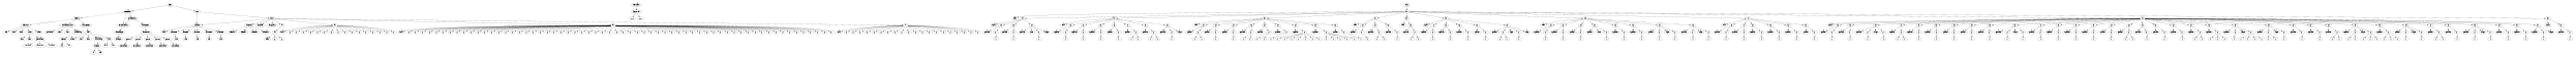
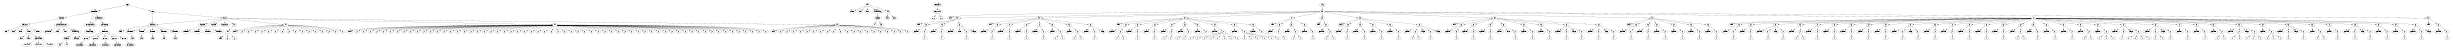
  digraph {
    n1 [label=TEI]
    n2 [label=teiHeader]
    n3 [label=text]
    n4 [label=fileDesc]
    n5 [label=profileDesc]
    n6 [label=revisionDesc]
    n7 [label=front]
    n8 [label=castList]
    n9 [label=titleStmt]
    n10 [label=publicationStmt]
-   n11 [label=sourceDesc]
    n12 [label=particDesc]
    n13 [label=listChange]
    n14 [label=title]
    n15 [label=title]
    n16 [label=title]
    n17 [label=author]
    n18 [label=editor]
    n19 [label=publisher]
    n20 [label=idno]
    n21 [label=idno]
    n22 [label=availability]
    n23 [label=bibl]
    n24 [label=idno]
    n25 [label=idno]
    n26 [label=persName]
    n27 [label=forename]
    n28 [label=nameLink]
    n29 [label=surname]
    n30 [label=licence]
    n31 [label=ab]
    n32 [label=ref]
    n33 [label=name]
    n34 [label=idno]
    n35 [label=idno]
    n36 [label=availability]
    n37 [label=bibl]
    n38 [label=licence]
    n39 [label=date]
    n40 [label=idno]
    n41 [label=ab]
    n42 [label=ref]
    n43 [label=listPerson]
    n44 [label=textClass]
    n45 [label=keywords]
    n46 [label=person]
    n47 [label=person]
    n48 [label=person]
    n49 [label=person]
    n50 [label=person]
    n51 [label=persName]
    n52 [label=persName]
    n53 [label=persName]
    n54 [label=persName]
    n55 [label=persName]
    n56 [label=term]
    n57 [label=term]
    n58 [label=change]
    n59 [label=docTitle]
    n60 [label=docDate]
    n61 [label=docAuthor]
    n62 [label=div]
    n63 [label=div]
    n64 [label=div]
    n65 [label=div]
    n66 [label=body]
    n67 [label=div]
    n68 [label=titlePart]
    n69 [label=titlePart]
    n70 [label=titlePart]
    n71 [label=titlePart]
    n72 [label=div]
    n73 [label=head]
    n74 [label=p]
    n75 [label=p]
    n76 [label=p]
    n77 [label=p]
    n78 [label=p]
    n79 [label=p]
    n80 [label=p]
    n81 [label=p]
    n82 [label=p]
    n83 [label=p]
    n84 [label=p]
    n85 [label=p]
    n86 [label=p]
    n87 [label=p]
    n88 [label=p]
    n89 [label=p]
    n90 [label=head]
    n91 [label=p]
    n92 [label=p]
    n93 [label=p]
    n94 [label=p]
    n95 [label=p]
    n96 [label=p]
    n97 [label=p]
    n98 [label=p]
    n99 [label=p]
    n100 [label=p]
    n101 [label=p]
    n102 [label=p]
    n103 [label=p]
    n104 [label=p]
    n105 [label=p]
    n106 [label=p]
    n107 [label=p]
    n108 [label=p]
    n109 [label=p]
    n110 [label=p]
    n111 [label=p]
    n112 [label=p]
    n113 [label=p]
    n114 [label=p]
    n115 [label=p]
    n116 [label=p]
    n117 [label=p]
    n118 [label=p]
    n119 [label=p]
    n120 [label=p]
    n121 [label=p]
    n122 [label=p]
    n123 [label=p]
    n124 [label=p]
    n125 [label=p]
    n126 [label=p]
    n127 [label=p]
    n128 [label=p]
    n129 [label=p]
    n130 [label=p]
    n131 [label=p]
    n132 [label=p]
    n133 [label=p]
    n134 [label=p]
    n135 [label=p]
    n136 [label=p]
    n137 [label=p]
    n138 [label=p]
    n139 [label=p]
    n140 [label=p]
    n141 [label=p]
    n142 [label=p]
    n143 [label=p]
    n144 [label=p]
    n145 [label=p]
    n146 [label=p]
    n147 [label=p]
    n148 [label=p]
    n149 [label=p]
    n150 [label=p]
    n151 [label=p]
    n152 [label=p]
    n153 [label=head]
    n154 [label=p]
    n155 [label=p]
    n156 [label=p]
    n157 [label=p]
    n158 [label=p]
    n159 [label=p]
    n160 [label=p]
    n161 [label=p]
    n162 [label=p]
    n163 [label=p]
    n164 [label=p]
    n165 [label=p]
    n166 [label=p]
    n167 [label=p]
    n168 [label=p]
    n169 [label=p]
    n170 [label=p]
    n171 [label=p]
    n172 [label=p]
    n173 [label=p]
    n174 [label=head]
    n175 [label=castItem]
    n176 [label=castItem]
    n177 [label=castItem]
    n178 [label=castItem]
    n179 [label=castItem]
    n180 [label=head]
    n181 [label=p]
    n182 [label=p]
    n183 [label=role]
    n184 [label=role]
    n185 [label=role]
    n186 [label=role]
    n187 [label=role]
    n188 [label=head]
    n189 [label=div]
    n190 [label=div]
    n191 [label=div]
    n192 [label=div]
    n193 [label=div]
    n194 [label=div]
    n195 [label=div]
    n196 [label=div]
    n197 [label=div]
    n198 [label=div]
    n199 [label=head]
    n200 [label=sp]
    n201 [label=sp]
    n202 [label=sp]
    n203 [label=head]
    n204 [label=sp]
    n205 [label=sp]
    n206 [label=sp]
    n207 [label=sp]
    n208 [label=sp]
    n209 [label=sp]
    n210 [label=sp]
    n211 [label=head]
    n212 [label=sp]
    n213 [label=sp]
    n214 [label=sp]
    n215 [label=sp]
    n216 [label=sp]
    n217 [label=sp]
    n218 [label=sp]
    n219 [label=sp]
    n220 [label=sp]
    n221 [label=head]
    n222 [label=sp]
    n223 [label=sp]
    n224 [label=sp]
    n225 [label=head]
    n226 [label=sp]
    n227 [label=head]
    n228 [label=sp]
    n229 [label=sp]
    n230 [label=sp]
    n231 [label=sp]
    n232 [label=sp]
    n233 [label=head]
    n234 [label=sp]
    n235 [label=sp]
    n236 [label=sp]
    n237 [label=sp]
    n238 [label=sp]
    n239 [label=sp]
    n240 [label=sp]
    n241 [label=sp]
    n242 [label=head]
    n243 [label=sp]
    n244 [label=sp]
    n245 [label=sp]
    n246 [label=sp]
    n247 [label=sp]
    n248 [label=sp]
    n249 [label=head]
    n250 [label=sp]
    n251 [label=sp]
    n252 [label=sp]
    n253 [label=sp]
    n254 [label=sp]
    n255 [label=sp]
    n256 [label=sp]
    n257 [label=sp]
    n258 [label=sp]
    n259 [label=sp]
    n260 [label=sp]
    n261 [label=sp]
    n262 [label=sp]
    n263 [label=sp]
    n264 [label=sp]
    n265 [label=sp]
    n266 [label=sp]
    n267 [label=sp]
    n268 [label=sp]
    n269 [label=sp]
    n270 [label=sp]
    n271 [label=sp]
    n272 [label=sp]
    n273 [label=sp]
    n274 [label=sp]
    n275 [label=sp]
    n276 [label=sp]
    n277 [label=sp]
    n278 [label=sp]
    n279 [label=sp]
    n280 [label=sp]
    n281 [label=sp]
    n282 [label=sp]
    n283 [label=sp]
    n284 [label=sp]
    n285 [label=head]
    n286 [label=sp]
    n287 [label=speaker]
    n288 [label=p]
    n289 [label=speaker]
    n290 [label=p]
    n291 [label=speaker]
    n292 [label=note]
    n293 [label=p]
    n294 [label=stage]
    n295 [label=s]
    n296 [label=s]
    n297 [label=s]
    n298 [label=speaker]
    n299 [label=p]
    n300 [label=speaker]
    n301 [label=p]
    n302 [label=speaker]
    n303 [label=p]
    n304 [label=speaker]
    n305 [label=p]
    n306 [label=speaker]
    n307 [label=p]
    n308 [label=speaker]
    n309 [label=p]
    n310 [label=speaker]
    n311 [label=p]
    n312 [label=stage]
    n313 [label=s]
    n314 [label=s]
    n315 [label=s]
    n316 [label=s]
    n317 [label=s]
    n318 [label=s]
    n319 [label=s]
    n320 [label=s]
    n321 [label=s]
    n322 [label=speaker]
    n323 [label=p]
    n324 [label=speaker]
    n325 [label=p]
    n326 [label=speaker]
    n327 [label=p]
    n328 [label=speaker]
    n329 [label=p]
    n330 [label=speaker]
    n331 [label=p]
    n332 [label=speaker]
    n333 [label=p]
    n334 [label=speaker]
    n335 [label=p]
    n336 [label=speaker]
    n337 [label=p]
    n338 [label=speaker]
    n339 [label=p]
    n340 [label=s]
    n341 [label=s]
    n342 [label=s]
    n343 [label=s]
    n344 [label=s]
    n345 [label=s]
    n346 [label=s]
    n347 [label=s]
    n348 [label=s]
    n349 [label=s]
    n350 [label=s]
    n351 [label=s]
    n352 [label=s]
    n353 [label=s]
    n354 [label=s]
    n355 [label=s]
    n356 [label=s]
    n357 [label=s]
    n358 [label=s]
    n359 [label=s]
    n360 [label=s]
    n361 [label=s]
    n362 [label=speaker]
    n363 [label=p]
    n364 [label=speaker]
    n365 [label=p]
    n366 [label=speaker]
    n367 [label=p]
    n368 [label=s]
    n369 [label=s]
    n370 [label=s]
    n371 [label=s]
    n372 [label=speaker]
    n373 [label=p]
    n374 [label=s]
    n375 [label=s]
    n376 [label=speaker]
    n377 [label=p]
    n378 [label=speaker]
    n379 [label=p]
    n380 [label=speaker]
    n381 [label=p]
    n382 [label=speaker]
    n383 [label=p]
    n384 [label=speaker]
    n385 [label=p]
    n386 [label=stage]
    n387 [label=p]
    n388 [label=stage]
    n389 [label=s]
    n390 [label=s]
    n391 [label=s]
    n392 [label=s]
    n393 [label=s]
    n394 [label=s]
    n395 [label=s]
    n396 [label=speaker]
    n397 [label=p]
    n398 [label=speaker]
    n399 [label=p]
    n400 [label=speaker]
    n401 [label=p]
    n402 [label=speaker]
    n403 [label=note]
    n404 [label=p]
    n405 [label=speaker]
    n406 [label=p]
    n407 [label=speaker]
    n408 [label=p]
    n409 [label=speaker]
    n410 [label=p]
    n411 [label=stage]
    n412 [label=p]
    n413 [label=speaker]
    n414 [label=p]
    n415 [label=stage]
    n416 [label=p]
    n417 [label=s]
    n418 [label=s]
    n419 [label=s]
    n420 [label=s]
    n421 [label=s]
    n422 [label=s]
    n423 [label=s]
    n424 [label=s]
    n425 [label=s]
    n426 [label=s]
    n427 [label=speaker]
    n428 [label=p]
    n429 [label=speaker]
    n430 [label=p]
    n431 [label=speaker]
    n432 [label=p]
    n433 [label=speaker]
    n434 [label=p]
    n435 [label=speaker]
    n436 [label=p]
    n437 [label=speaker]
    n438 [label=p]
    n439 [label=s]
    n440 [label=s]
    n441 [label=s]
    n442 [label=s]
    n443 [label=s]
    n444 [label=s]
    n445 [label=speaker]
    n446 [label=p]
    n447 [label=speaker]
    n448 [label=p]
    n449 [label=speaker]
    n450 [label=p]
    n451 [label=stage]
    n452 [label=p]
    n453 [label=speaker]
    n454 [label=p]
    n455 [label=speaker]
    n456 [label=p]
    n457 [label=speaker]
    n458 [label=p]
    n459 [label=speaker]
    n460 [label=p]
    n461 [label=speaker]
    n462 [label=p]
    n463 [label=speaker]
    n464 [label=p]
    n465 [label=speaker]
    n466 [label=p]
    n467 [label=stage]
    n468 [label=p]
    n469 [label=speaker]
    n470 [label=p]
    n471 [label=speaker]
    n472 [label=p]
    n473 [label=speaker]
    n474 [label=p]
    n475 [label=speaker]
    n476 [label=p]
    n477 [label=speaker]
    n478 [label=p]
    n479 [label=speaker]
    n480 [label=p]
    n481 [label=speaker]
    n482 [label=p]
    n483 [label=speaker]
    n484 [label=p]
    n485 [label=speaker]
    n486 [label=p]
    n487 [label=speaker]
    n488 [label=p]
    n489 [label=speaker]
    n490 [label=p]
    n491 [label=speaker]
    n492 [label=p]
    n493 [label=stage]
    n494 [label=p]
    n495 [label=speaker]
    n496 [label=p]
    n497 [label=stage]
    n498 [label=p]
    n499 [label=speaker]
    n500 [label=p]
    n501 [label=speaker]
    n502 [label=p]
    n503 [label=speaker]
    n504 [label=p]
    n505 [label=speaker]
    n506 [label=p]
    n507 [label=stage]
    n508 [label=p]
    n509 [label=speaker]
    n510 [label=p]
    n511 [label=speaker]
    n512 [label=p]
    n513 [label=stage]
    n514 [label=p]
    n515 [label=speaker]
    n516 [label=p]
    n517 [label=speaker]
    n518 [label=p]
    n519 [label=speaker]
    n520 [label=p]
    n521 [label=stage]
    n522 [label=p]
    n523 [label=speaker]
    n524 [label=p]
    n525 [label=speaker]
    n526 [label=p]
    n527 [label=speaker]
    n528 [label=p]
    n529 [label=stage]
    n530 [label=s]
    n531 [label=s]
    n532 [label=s]
    n533 [label=s]
    n534 [label=s]
    n535 [label=s]
    n536 [label=s]
    n537 [label=s]
    n538 [label=s]
    n539 [label=s]
    n540 [label=s]
    n541 [label=s]
    n542 [label=s]
    n543 [label=s]
    n544 [label=s]
    n545 [label=s]
    n546 [label=s]
    n547 [label=s]
    n548 [label=s]
    n549 [label=s]
    n550 [label=s]
    n551 [label=s]
    n552 [label=s]
    n553 [label=s]
    n554 [label=s]
    n555 [label=s]
    n556 [label=s]
    n557 [label=s]
    n558 [label=s]
    n559 [label=s]
    n560 [label=s]
    n561 [label=s]
    n562 [label=s]
    n563 [label=s]
    n564 [label=s]
    n565 [label=s]
    n566 [label=s]
    n567 [label=s]
    n568 [label=s]
    n569 [label=s]
    n570 [label=s]
    n571 [label=s]
    n572 [label=s]
    n573 [label=s]
    n574 [label=s]
    n575 [label=s]
    n576 [label=s]
    n577 [label=s]
    n578 [label=s]
    n579 [label=s]
    n580 [label=s]
    n581 [label=s]
    n582 [label=s]
    n583 [label=s]
    n584 [label=s]
    n585 [label=s]
    n586 [label=s]
    n587 [label=s]
    n588 [label=speaker]
    n589 [label=p]
    n590 [label=s]
    n1 -> n2
    n1 -> n3
    n2 -> n4
    n2 -> n5
    n2 -> n6
    n3 -> n7
    n3 -> n8
    n4 -> n9
    n4 -> n10
-   n4 -> n11
    n5 -> n6
    n5 -> n12
    n6 -> n13
    n7 -> n8
    n7 -> n59
    n7 -> n60
    n7 -> n61
    n7 -> n62
    n7 -> n63
    n7 -> n64
    n7 -> n65
    n8 -> n174
    n8 -> n175
    n8 -> n176
    n8 -> n177
    n8 -> n178
    n8 -> n179
    n9 -> n14
    n9 -> n15
    n9 -> n16
    n9 -> n17
    n9 -> n18
    n10 -> n19
    n10 -> n20
    n10 -> n21
    n10 -> n22
-   n11 -> n23
    n12 -> n43
    n13 -> n58
    n17 -> n24
    n17 -> n25
    n17 -> n26
    n22 -> n30
    n23 -> n33
    n23 -> n34
    n23 -> n35
    n23 -> n36
    n23 -> n37
    n26 -> n27
    n26 -> n28
    n26 -> n29
    n30 -> n31
    n30 -> n32
    n36 -> n38
    n37 -> n39
    n37 -> n40
    n38 -> n41
    n38 -> n42
    n43 -> n46
    n43 -> n47
    n43 -> n48
    n43 -> n49
    n43 -> n50
    n44 -> n45
    n45 -> n56
    n45 -> n57
    n46 -> n51
    n47 -> n52
    n48 -> n53
    n49 -> n54
    n50 -> n55
    n59 -> n68
    n59 -> n69
    n59 -> n70
    n59 -> n71
    n62 -> n72
    n63 -> n73
    n63 -> n74
    n63 -> n75
    n63 -> n76
    n63 -> n77
    n63 -> n78
    n63 -> n79
    n63 -> n80
    n63 -> n81
    n63 -> n82
    n63 -> n83
    n63 -> n84
    n63 -> n85
    n63 -> n86
    n63 -> n87
    n63 -> n88
    n63 -> n89
    n64 -> n90
    n64 -> n91
    n64 -> n92
    n64 -> n93
    n64 -> n94
    n64 -> n95
    n64 -> n96
    n64 -> n97
    n64 -> n98
    n64 -> n99
    n64 -> n100
    n64 -> n101
    n64 -> n102
    n64 -> n103
    n64 -> n104
    n64 -> n105
    n64 -> n106
    n64 -> n107
    n64 -> n108
    n64 -> n109
    n64 -> n110
    n64 -> n111
    n64 -> n112
    n64 -> n113
    n64 -> n114
    n64 -> n115
    n64 -> n116
    n64 -> n117
    n64 -> n118
    n64 -> n119
    n64 -> n120
    n64 -> n121
    n64 -> n122
    n64 -> n123
    n64 -> n124
    n64 -> n125
    n64 -> n126
    n64 -> n127
    n64 -> n128
    n64 -> n129
    n64 -> n130
    n64 -> n131
    n64 -> n132
    n64 -> n133
    n64 -> n134
    n64 -> n135
    n64 -> n136
    n64 -> n137
    n64 -> n138
    n64 -> n139
    n64 -> n140
    n64 -> n141
    n64 -> n142
    n64 -> n143
    n64 -> n144
    n64 -> n145
    n64 -> n146
    n64 -> n147
    n64 -> n148
    n64 -> n149
    n64 -> n150
    n64 -> n151
    n64 -> n152
    n65 -> n153
    n65 -> n154
    n65 -> n155
    n65 -> n156
    n65 -> n157
    n65 -> n158
    n65 -> n159
    n65 -> n160
    n65 -> n161
    n65 -> n162
    n65 -> n163
    n65 -> n164
    n65 -> n165
    n65 -> n166
    n65 -> n167
    n65 -> n168
    n65 -> n169
    n65 -> n170
    n65 -> n171
    n65 -> n172
    n65 -> n173
    n66 -> n67
    n67 -> n188
    n67 -> n189
    n67 -> n190
    n67 -> n191
    n67 -> n192
    n67 -> n193
    n67 -> n194
    n67 -> n195
    n67 -> n196
    n67 -> n197
    n67 -> n198
    n72 -> n180
    n72 -> n181
    n72 -> n182
    n175 -> n183
    n176 -> n184
    n177 -> n185
    n178 -> n186
    n179 -> n187
    n189 -> n199
    n189 -> n200
    n189 -> n201
    n189 -> n202
    n190 -> n203
    n190 -> n204
    n190 -> n205
    n190 -> n206
    n190 -> n207
    n190 -> n208
    n190 -> n209
    n190 -> n210
    n191 -> n211
    n191 -> n212
    n191 -> n213
    n191 -> n214
    n191 -> n215
    n191 -> n216
    n191 -> n217
    n191 -> n218
    n191 -> n219
    n191 -> n220
    n192 -> n221
    n192 -> n222
    n192 -> n223
    n192 -> n224
    n193 -> n225
    n193 -> n226
    n194 -> n227
    n194 -> n228
    n194 -> n229
    n194 -> n230
    n194 -> n231
    n194 -> n232
    n195 -> n233
    n195 -> n234
    n195 -> n235
    n195 -> n236
    n195 -> n237
    n195 -> n238
    n195 -> n239
    n195 -> n240
    n195 -> n241
    n196 -> n242
    n196 -> n243
    n196 -> n244
    n196 -> n245
    n196 -> n246
    n196 -> n247
    n196 -> n248
    n197 -> n249
    n197 -> n250
    n197 -> n251
    n197 -> n252
    n197 -> n253
    n197 -> n254
    n197 -> n255
    n197 -> n256
    n197 -> n257
    n197 -> n258
    n197 -> n259
    n197 -> n260
    n197 -> n261
    n197 -> n262
    n197 -> n263
    n197 -> n264
    n197 -> n265
    n197 -> n266
    n197 -> n267
    n197 -> n268
    n197 -> n269
    n197 -> n270
    n197 -> n271
    n197 -> n272
    n197 -> n273
    n197 -> n274
    n197 -> n275
    n197 -> n276
    n197 -> n277
    n197 -> n278
    n197 -> n279
    n197 -> n280
    n197 -> n281
    n197 -> n282
    n197 -> n283
    n197 -> n284
    n198 -> n285
    n198 -> n286
    n200 -> n287
    n200 -> n288
    n201 -> n289
    n201 -> n290
    n202 -> n291
    n202 -> n292
    n202 -> n293
    n202 -> n294
    n204 -> n298
    n204 -> n299
    n205 -> n300
    n205 -> n301
    n206 -> n302
    n206 -> n303
    n207 -> n304
    n207 -> n305
    n208 -> n306
    n208 -> n307
    n209 -> n308
    n209 -> n309
    n210 -> n310
    n210 -> n311
    n210 -> n312
    n212 -> n322
    n212 -> n323
    n213 -> n324
    n213 -> n325
    n214 -> n326
    n214 -> n327
    n215 -> n328
    n215 -> n329
    n216 -> n330
    n216 -> n331
    n217 -> n332
    n217 -> n333
    n218 -> n334
    n218 -> n335
    n219 -> n336
    n219 -> n337
    n220 -> n338
    n220 -> n339
    n222 -> n362
    n222 -> n363
    n223 -> n364
    n223 -> n365
    n224 -> n366
    n224 -> n367
    n226 -> n372
    n226 -> n373
    n228 -> n376
    n228 -> n377
    n229 -> n378
    n229 -> n379
    n230 -> n380
    n230 -> n381
    n231 -> n382
    n231 -> n383
    n232 -> n384
    n232 -> n385
    n232 -> n386
    n232 -> n387
    n232 -> n388
    n234 -> n396
    n234 -> n397
    n235 -> n398
    n235 -> n399
    n236 -> n400
    n236 -> n401
    n237 -> n402
    n237 -> n403
    n237 -> n404
    n238 -> n405
    n238 -> n406
    n239 -> n407
    n239 -> n408
    n240 -> n409
    n240 -> n410
    n240 -> n411
    n240 -> n412
    n241 -> n413
    n241 -> n414
    n241 -> n415
    n241 -> n416
    n243 -> n427
    n243 -> n428
    n244 -> n429
    n244 -> n430
    n245 -> n431
    n245 -> n432
    n246 -> n433
    n246 -> n434
    n247 -> n435
    n247 -> n436
    n248 -> n437
    n248 -> n438
    n250 -> n445
    n250 -> n446
    n251 -> n447
    n251 -> n448
    n252 -> n449
    n252 -> n450
    n252 -> n451
    n252 -> n452
    n253 -> n453
    n253 -> n454
    n254 -> n455
    n254 -> n456
    n255 -> n457
    n255 -> n458
    n256 -> n459
    n256 -> n460
    n257 -> n461
    n257 -> n462
    n258 -> n463
    n258 -> n464
    n259 -> n465
    n259 -> n466
    n259 -> n467
    n259 -> n468
    n260 -> n469
    n260 -> n470
    n261 -> n471
    n261 -> n472
    n262 -> n473
    n262 -> n474
    n263 -> n475
    n263 -> n476
    n264 -> n477
    n264 -> n478
    n265 -> n479
    n265 -> n480
    n266 -> n481
    n266 -> n482
    n267 -> n483
    n267 -> n484
    n268 -> n485
    n268 -> n486
    n269 -> n487
    n269 -> n488
    n270 -> n489
    n270 -> n490
    n271 -> n491
    n271 -> n492
    n271 -> n493
    n271 -> n494
    n272 -> n495
    n272 -> n496
    n272 -> n497
    n272 -> n498
    n273 -> n499
    n273 -> n500
    n274 -> n501
    n274 -> n502
    n275 -> n503
    n275 -> n504
    n276 -> n505
    n276 -> n506
    n276 -> n507
    n276 -> n508
    n277 -> n509
    n277 -> n510
    n278 -> n511
    n278 -> n512
    n278 -> n513
    n278 -> n514
    n279 -> n515
    n279 -> n516
    n280 -> n517
    n280 -> n518
    n281 -> n519
    n281 -> n520
    n281 -> n521
    n281 -> n522
    n282 -> n523
    n282 -> n524
    n283 -> n525
    n283 -> n526
    n284 -> n527
    n284 -> n528
    n284 -> n529
    n286 -> n588
    n286 -> n589
    n288 -> n295
    n290 -> n296
    n293 -> n297
    n299 -> n313
    n301 -> n314
    n303 -> n315
    n305 -> n316
    n307 -> n317
    n307 -> n318
    n309 -> n319
    n309 -> n320
    n311 -> n321
    n323 -> n340
    n323 -> n341
    n325 -> n342
    n327 -> n343
    n329 -> n344
    n329 -> n345
    n331 -> n346
    n331 -> n347
    n333 -> n348
    n335 -> n349
    n335 -> n350
    n335 -> n351
    n335 -> n352
    n335 -> n353
    n335 -> n354
    n335 -> n355
    n337 -> n356
    n337 -> n357
    n337 -> n358
    n337 -> n359
    n337 -> n360
    n339 -> n361
    n363 -> n368
    n365 -> n369
    n365 -> n370
    n367 -> n371
    n373 -> n374
    n373 -> n375
    n377 -> n389
    n379 -> n390
    n381 -> n391
    n383 -> n392
    n385 -> n393
    n385 -> n394
    n387 -> n395
    n397 -> n417
    n399 -> n418
    n401 -> n419
    n404 -> n420
    n406 -> n421
    n408 -> n422
    n410 -> n423
    n412 -> n424
    n414 -> n425
    n416 -> n426
    n428 -> n439
    n430 -> n440
    n432 -> n441
    n434 -> n442
    n436 -> n443
    n438 -> n444
    n446 -> n530
    n448 -> n531
    n450 -> n532
    n452 -> n533
    n454 -> n534
    n454 -> n535
    n456 -> n536
    n458 -> n537
    n460 -> n538
    n462 -> n539
    n464 -> n540
    n466 -> n541
    n468 -> n542
    n470 -> n543
    n472 -> n544
    n474 -> n545
    n476 -> n546
    n478 -> n547
    n480 -> n548
    n480 -> n549
    n482 -> n550
    n484 -> n551
    n486 -> n552
    n488 -> n553
    n488 -> n554
    n490 -> n555
    n490 -> n556
    n490 -> n557
    n492 -> n558
    n494 -> n559
    n494 -> n560
    n494 -> n561
    n494 -> n562
    n496 -> n563
    n496 -> n564
    n498 -> n565
    n500 -> n566
    n502 -> n567
    n504 -> n568
    n504 -> n569
    n506 -> n570
    n506 -> n571
    n508 -> n572
    n508 -> n573
    n508 -> n574
    n510 -> n575
    n510 -> n576
    n510 -> n577
    n512 -> n578
    n514 -> n579
    n516 -> n580
    n516 -> n581
    n518 -> n582
    n520 -> n583
    n522 -> n584
    n524 -> n585
    n526 -> n586
    n528 -> n587
    n589 -> n590
  }
